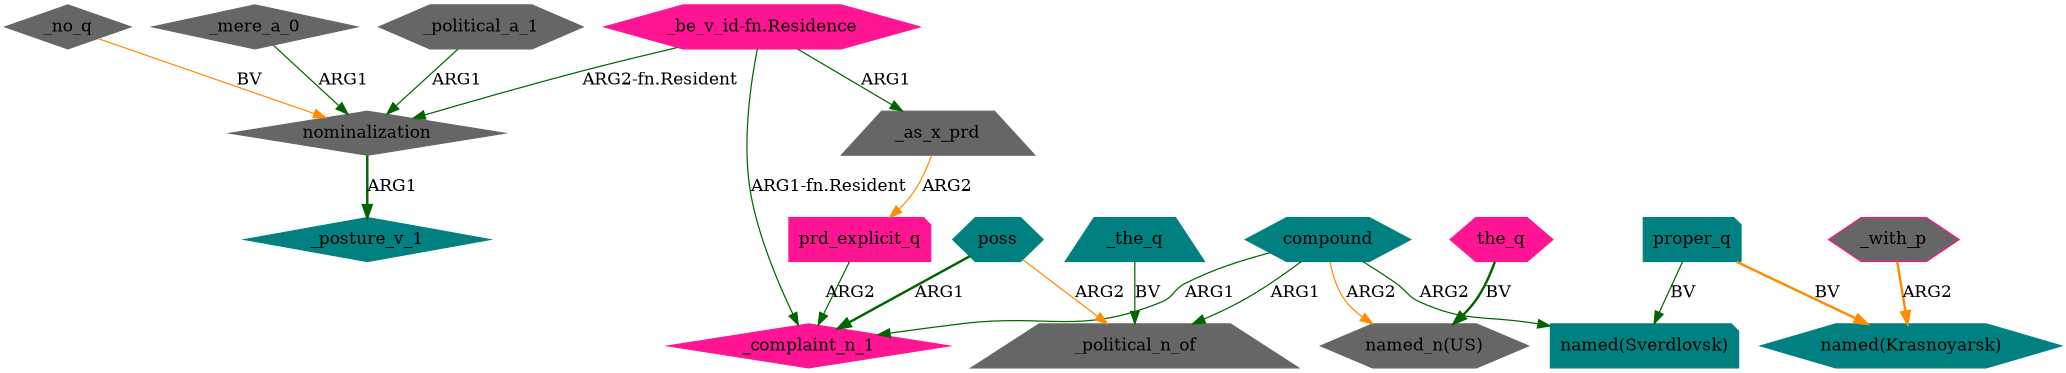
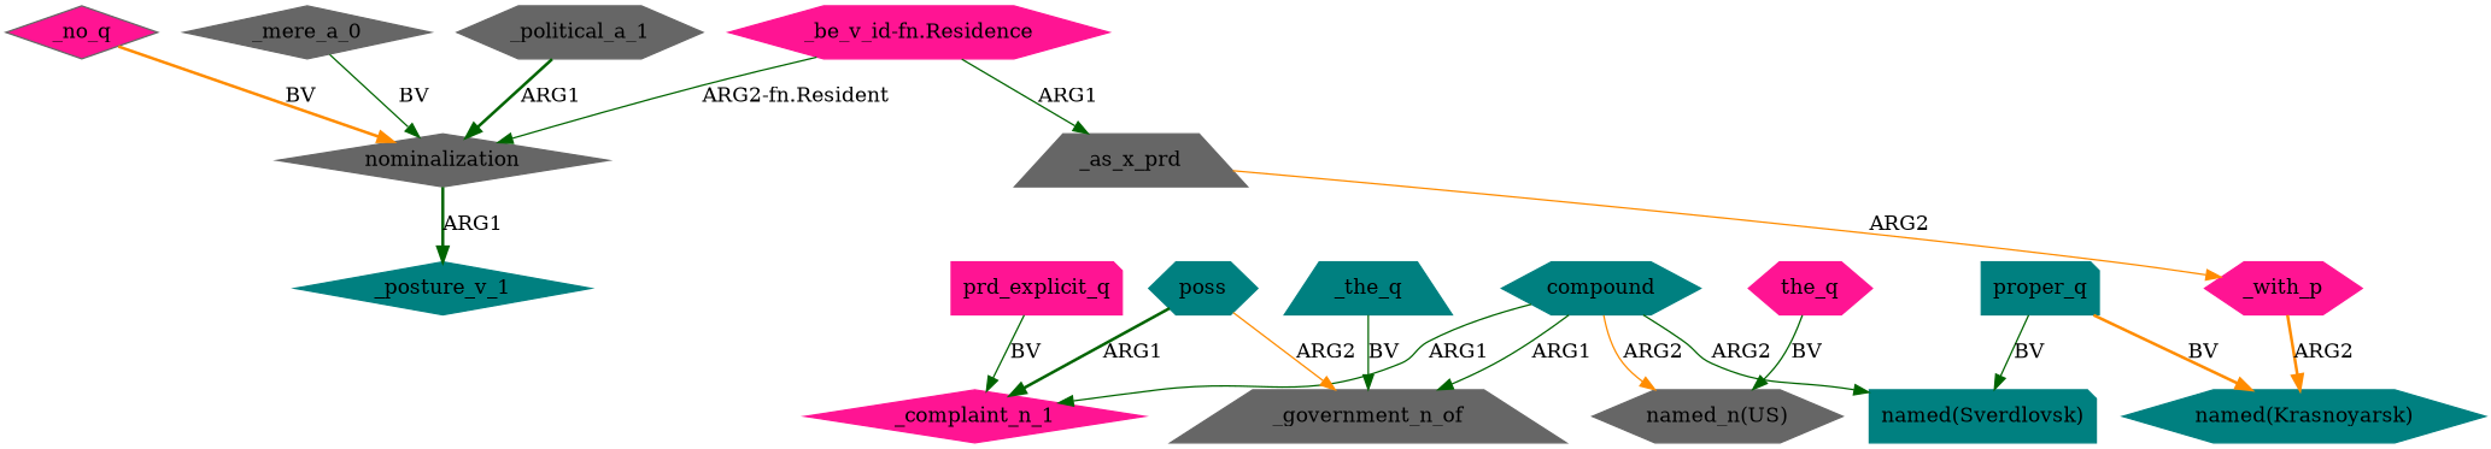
  digraph {
    node [color=gray40 shape=hexagon style=filled]
    edge [color=darkgreen style=solid]
    "_be_v_id-fn.Residence" [color=deeppink]
    nominalization [shape=diamond]
    _complaint_n_1 [color=deeppink shape=diamond]
    _as_x_prd [shape=trapezium]
    _posture_v_1 [color=teal shape=diamond]
    compound [color=teal]
-   _government_n_of [shape=trapezium label=_political_n_of]
+   _government_n_of [shape=trapezium]
    "named(Sverdlovsk)" [color=teal shape=note]
    "named_n(US)"
-   _no_q [shape=diamond]
+   _no_q [shape=diamond fillcolor=deeppink]
    poss [color=teal]
    n12 [color=deeppink label=prd_explicit_q shape=note]
    n13 [label=_mere_a_0 shape=diamond]
-   _with_p [color=deeppink fillcolor=gray40]
+   _with_p [color=deeppink]
    "named(Krasnoyarsk)" [color=teal]
    proper_q [color=teal shape=note]
    _the_q [color=teal shape=trapezium]
    _political_a_1
    n19 [color=deeppink label=the_q]
    "_be_v_id-fn.Residence" -> nominalization [label="ARG2-fn.Resident"]
-   "_be_v_id-fn.Residence" -> _complaint_n_1 [label="ARG1-fn.Resident"]
    "_be_v_id-fn.Residence" -> _as_x_prd [label=ARG1]
    nominalization -> _posture_v_1 [label=ARG1 style=bold]
-   _as_x_prd -> n12 [color=darkorange label=ARG2]
+   _as_x_prd -> _with_p [color=darkorange label=ARG2]
    compound -> _complaint_n_1 [label=ARG1]
    compound -> _government_n_of [label=ARG1]
    compound -> "named(Sverdlovsk)" [label=ARG2]
    compound -> "named_n(US)" [color=darkorange label=ARG2]
-   _no_q -> nominalization [color=darkorange label=BV]
+   _no_q -> nominalization [color=darkorange label=BV style=bold]
    poss -> _complaint_n_1 [label=ARG1 style=bold]
    poss -> _government_n_of [color=darkorange label=ARG2]
-   n12 -> _complaint_n_1 [label=ARG2]
-   n13 -> nominalization [label=ARG1]
+   n12 -> _complaint_n_1 [label=BV]
+   n13 -> nominalization [label=BV]
    _with_p -> "named(Krasnoyarsk)" [color=darkorange label=ARG2 style=bold]
    proper_q -> "named(Sverdlovsk)" [label=BV]
    proper_q -> "named(Krasnoyarsk)" [color=darkorange label=BV style=bold]
    _the_q -> _government_n_of [label=BV]
-   _political_a_1 -> nominalization [label=ARG1]
-   n19 -> "named_n(US)" [label=BV style=bold]
+   _political_a_1 -> nominalization [label=ARG1 style=bold]
+   n19 -> "named_n(US)" [label=BV]
  }
